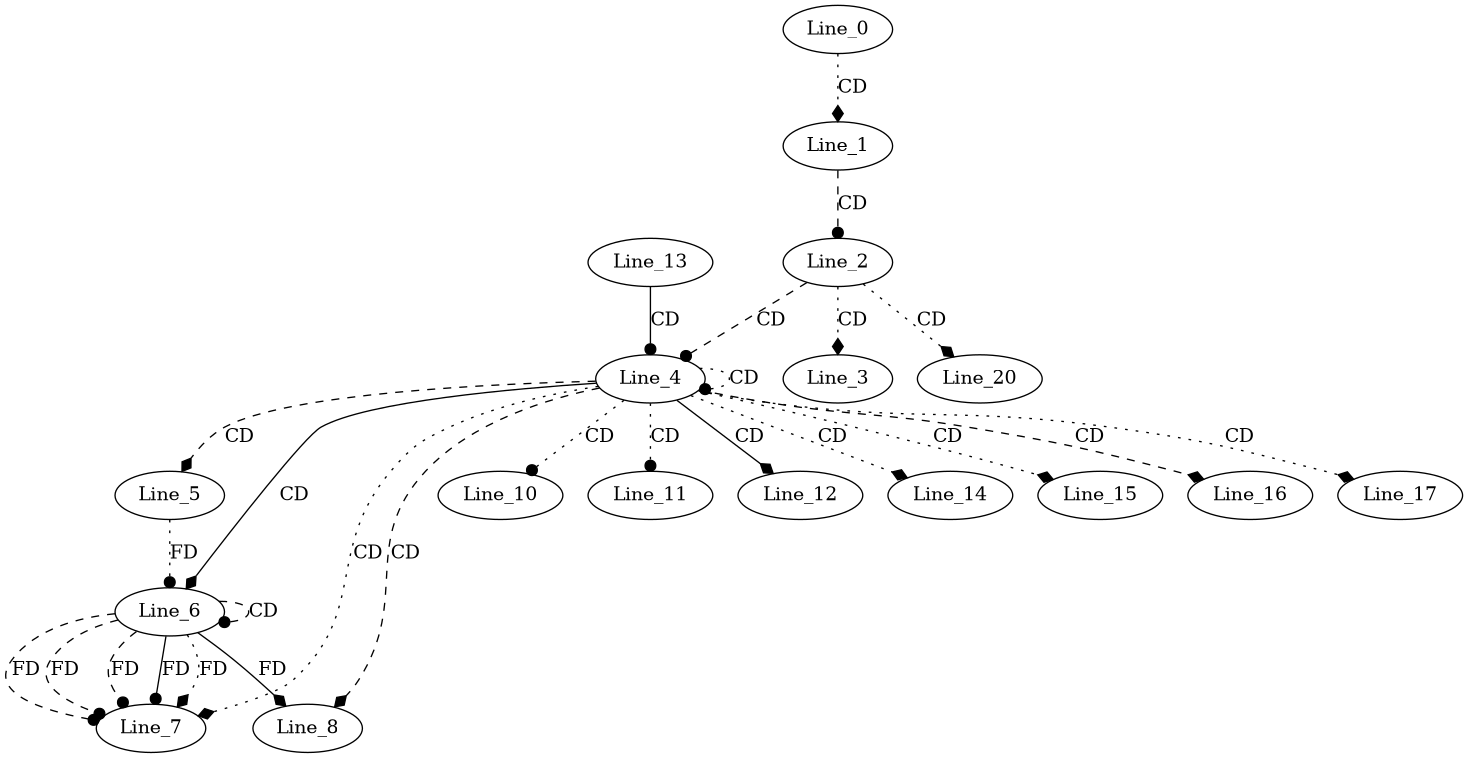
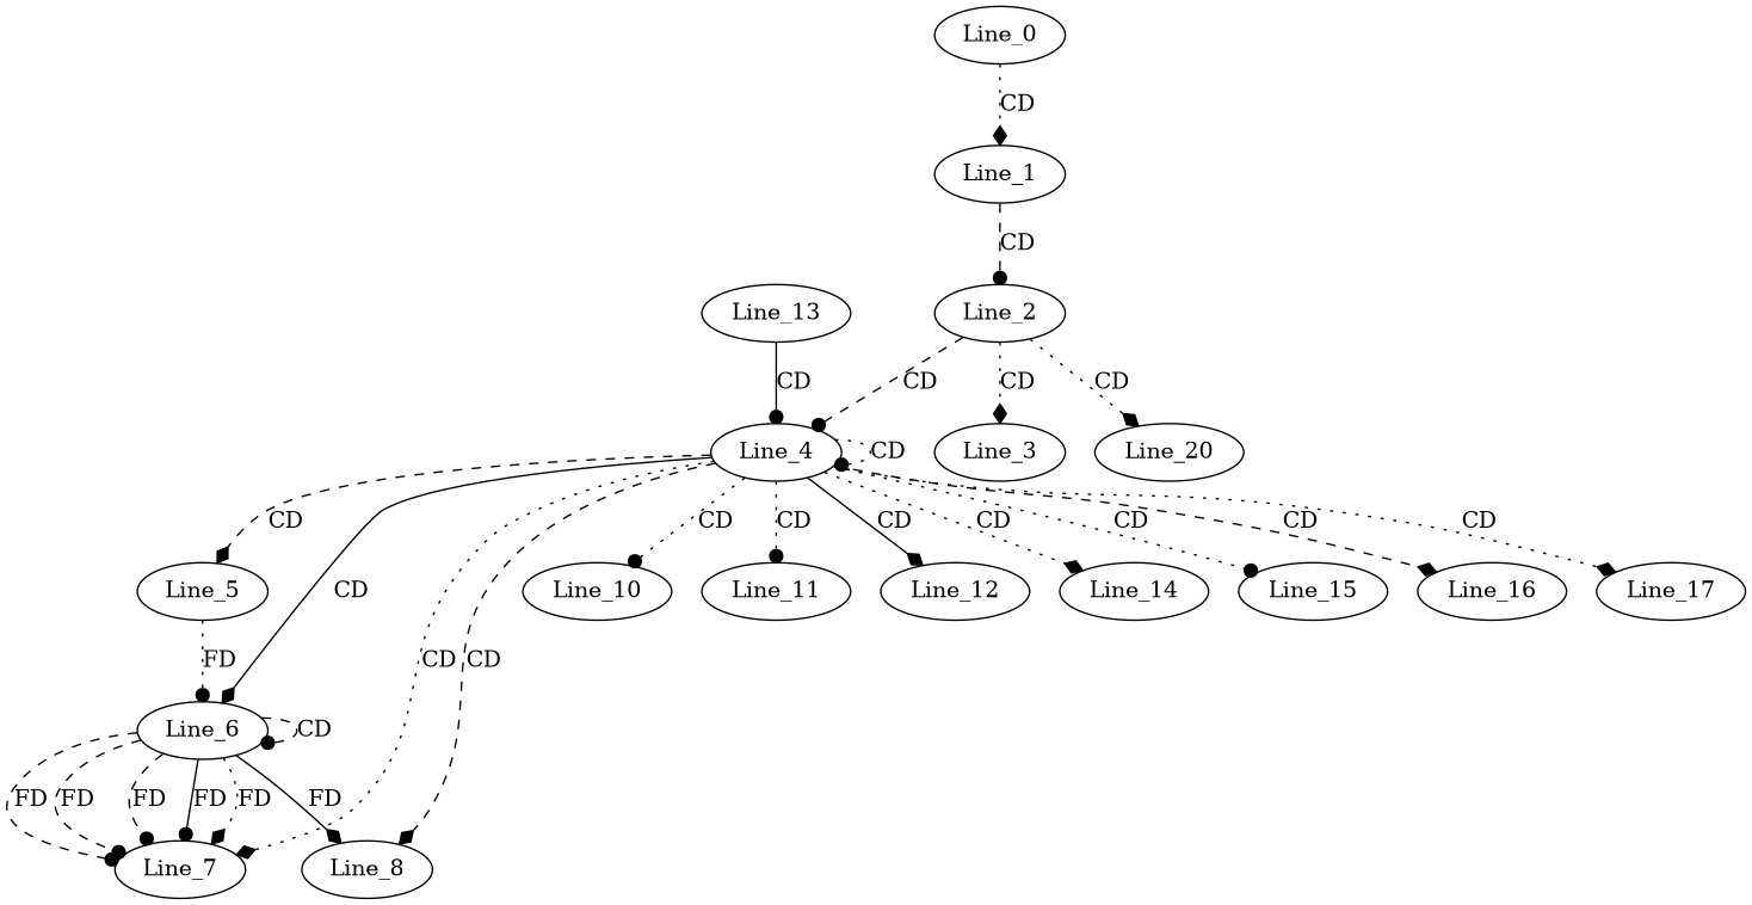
  digraph {
    edge [arrowhead=diamond style=dotted]
    Line_0
    Line_1
    Line_2
    Line_3
    Line_4
    Line_20
    Line_5
    Line_6
    Line_7
    Line_8
    Line_10
    Line_11
    Line_12
    Line_14
    Line_15
    Line_16
    Line_17
    Line_13
    Line_0 -> Line_1 [label=CD]
    Line_1 -> Line_2 [arrowhead=dot label=CD style=dashed]
    Line_2 -> Line_3 [label=CD]
    Line_2 -> Line_4 [arrowhead=dot label=CD style=dashed]
    Line_2 -> Line_20 [label=CD]
    Line_4 -> Line_4 [arrowhead=dot label=CD]
    Line_4 -> Line_5 [label=CD style=dashed]
    Line_4 -> Line_6 [label=CD style=solid]
    Line_4 -> Line_7 [label=CD]
    Line_4 -> Line_8 [label=CD style=dashed]
    Line_4 -> Line_10 [arrowhead=dot label=CD]
    Line_4 -> Line_11 [arrowhead=dot label=CD]
    Line_4 -> Line_12 [label=CD style=solid]
    Line_4 -> Line_14 [label=CD]
-   Line_4 -> Line_15 [label=CD]
+   Line_4 -> Line_15 [arrowhead=dot label=CD]
    Line_4 -> Line_16 [label=CD style=dashed]
    Line_4 -> Line_17 [label=CD]
    Line_5 -> Line_6 [arrowhead=dot label=FD]
    Line_6 -> Line_6 [arrowhead=dot label=CD style=dashed]
    Line_6 -> Line_7 [arrowhead=dot label=FD style=dashed]
    Line_6 -> Line_7 [arrowhead=dot label=FD style=dashed]
    Line_6 -> Line_7 [arrowhead=dot label=FD style=solid]
    Line_6 -> Line_7 [label=FD]
    Line_6 -> Line_7 [arrowhead=dot label=FD style=dashed]
    Line_6 -> Line_8 [label=FD style=solid]
    Line_13 -> Line_4 [arrowhead=dot label=CD style=solid]
  }
